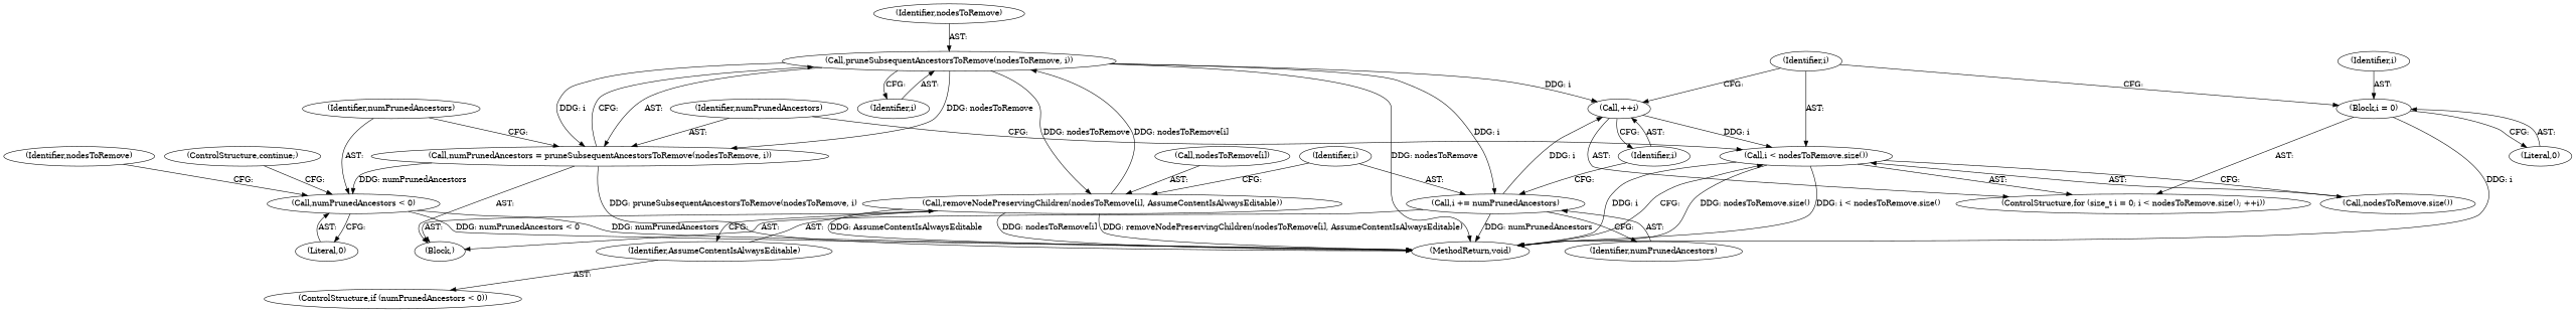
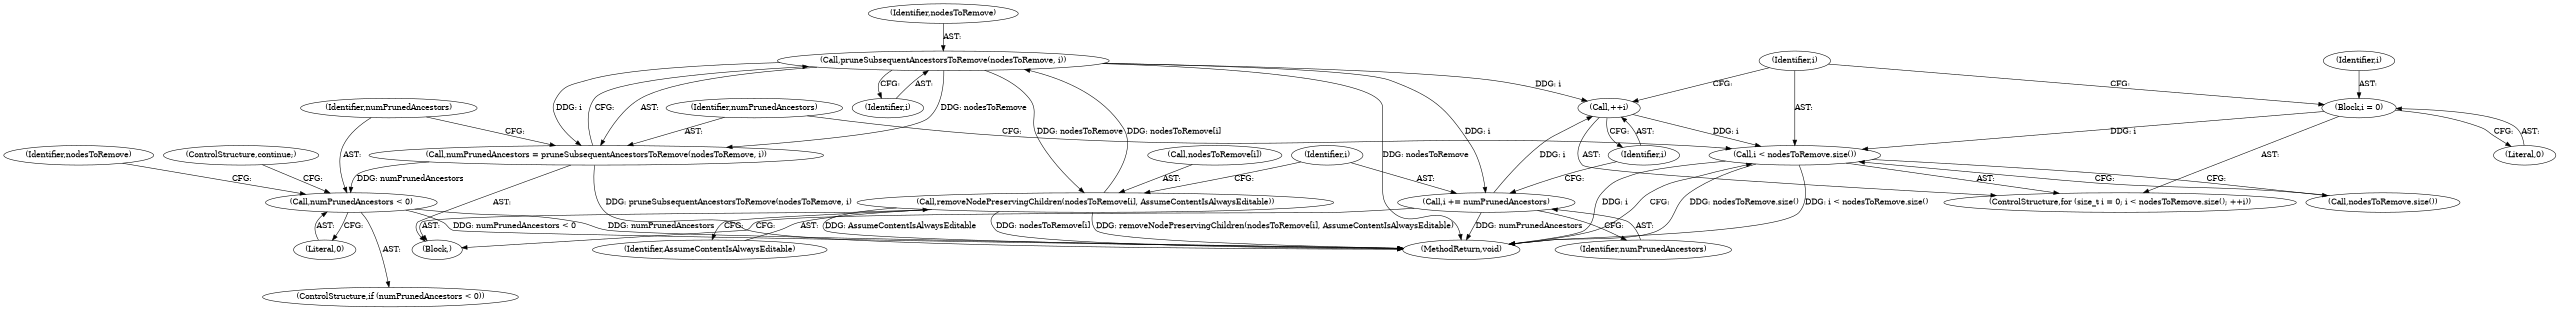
  digraph {
    n1 [label="(Call,i < nodesToRemove.size())"]
    n2 [label="(Call,nodesToRemove.size())"]
    n3 [label="(ControlStructure,for (size_t i = 0; i < nodesToRemove.size(); ++i))"]
    n4 [label="(MethodReturn,void)"]
    n5 [label="(Call,pruneSubsequentAncestorsToRemove(nodesToRemove, i))"]
    n6 [label="(Call,++i)"]
    n7 [label="(Call,removeNodePreservingChildren(nodesToRemove[i], AssumeContentIsAlwaysEditable))"]
    n8 [label="(Call,i += numPrunedAncestors)"]
    n9 [label="(Call,numPrunedAncestors = pruneSubsequentAncestorsToRemove(nodesToRemove, i))"]
    n10 [label="(Identifier,i)"]
    n11 [label="(Block,i = 0)"]
    n12 [label="(Literal,0)"]
    n13 [label="(Identifier,i)"]
    n14 [label="(Identifier,AssumeContentIsAlwaysEditable)"]
    n15 [label="(Block,)"]
    n16 [label="(Identifier,numPrunedAncestors)"]
    n17 [label="(Call,numPrunedAncestors < 0)"]
    n18 [label="(Literal,0)"]
    n19 [label="(ControlStructure,if (numPrunedAncestors < 0))"]
    n20 [label="(Identifier,i)"]
    n21 [label="(Identifier,i)"]
    n22 [label="(Identifier,nodesToRemove)"]
    n23 [label="(ControlStructure,continue;)"]
    n24 [label="(Call,nodesToRemove[i])"]
    n25 [label="(Identifier,nodesToRemove)"]
    n26 [label="(Identifier,i)"]
    n27 [label="(Identifier,numPrunedAncestors)"]
    n28 [label="(Identifier,numPrunedAncestors)"]
    n1 -> n2 [label="CFG: "]
    n1 -> n3 [label="AST: "]
    n1 -> n4 [label="DDG: nodesToRemove.size()"]
    n1 -> n4 [label="DDG: i < nodesToRemove.size()"]
    n1 -> n4 [label="DDG: i"]
-   n2 -> n1 [label="AST: "]
+   n2 -> n1 [label="CFG: "]
    n4 -> n1 [label="CFG: "]
    n5 -> n4 [label="DDG: nodesToRemove"]
    n5 -> n6 [label="DDG: i"]
    n5 -> n7 [label="DDG: nodesToRemove"]
    n5 -> n8 [label="DDG: i"]
    n5 -> n9 [label="AST: "]
    n5 -> n9 [label="DDG: nodesToRemove"]
    n5 -> n9 [label="DDG: i"]
    n5 -> n10 [label="CFG: "]
    n6 -> n1 [label="DDG: i"]
    n6 -> n3 [label="AST: "]
    n6 -> n13 [label="CFG: "]
    n7 -> n4 [label="DDG: removeNodePreservingChildren(nodesToRemove[i], AssumeContentIsAlwaysEditable)"]
    n7 -> n4 [label="DDG: AssumeContentIsAlwaysEditable"]
    n7 -> n4 [label="DDG: nodesToRemove[i]"]
    n7 -> n5 [label="DDG: nodesToRemove[i]"]
    n7 -> n14 [label="CFG: "]
    n7 -> n15 [label="AST: "]
    n8 -> n4 [label="DDG: numPrunedAncestors"]
    n8 -> n6 [label="DDG: i"]
-   n8 -> n15 [label="AST: "]
+   n8 -> n15 [label="CFG: "]
    n8 -> n16 [label="CFG: "]
    n9 -> n4 [label="DDG: pruneSubsequentAncestorsToRemove(nodesToRemove, i)"]
    n9 -> n5 [label="CFG: "]
    n9 -> n15 [label="AST: "]
    n9 -> n17 [label="DDG: numPrunedAncestors"]
    n10 -> n5 [label="AST: "]
-   n11 -> n4 [label="DDG: i"]
+   n11 -> n1 [label="DDG: i"]
    n11 -> n3 [label="AST: "]
    n11 -> n12 [label="CFG: "]
    n12 -> n11 [label="AST: "]
    n13 -> n6 [label="AST: "]
    n13 -> n8 [label="CFG: "]
    n14 -> n7 [label="AST: "]
    n16 -> n8 [label="AST: "]
    n17 -> n4 [label="DDG: numPrunedAncestors"]
    n17 -> n4 [label="DDG: numPrunedAncestors < 0"]
    n17 -> n18 [label="CFG: "]
-   n14 -> n19 [label="AST: "]
+   n17 -> n19 [label="AST: "]
    n18 -> n17 [label="AST: "]
    n20 -> n7 [label="CFG: "]
    n20 -> n8 [label="AST: "]
    n21 -> n1 [label="AST: "]
    n21 -> n6 [label="CFG: "]
    n21 -> n11 [label="CFG: "]
    n22 -> n17 [label="CFG: "]
    n23 -> n17 [label="CFG: "]
    n24 -> n7 [label="AST: "]
    n25 -> n5 [label="AST: "]
    n26 -> n11 [label="AST: "]
    n27 -> n9 [label="CFG: "]
    n27 -> n17 [label="AST: "]
    n28 -> n1 [label="CFG: "]
    n28 -> n9 [label="AST: "]
  }
